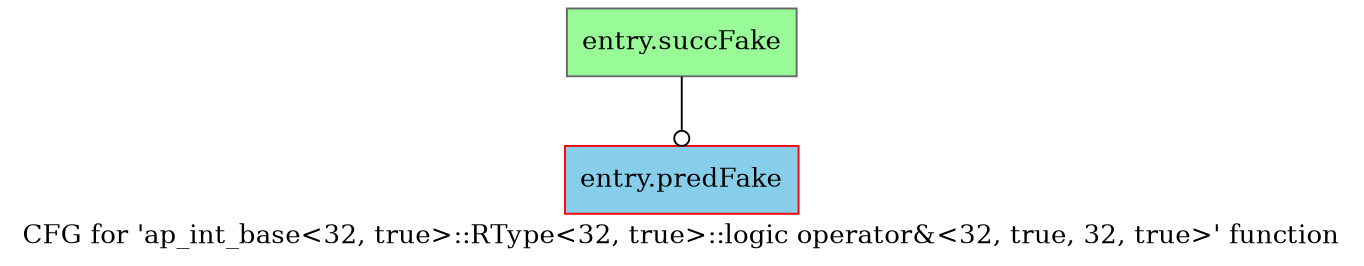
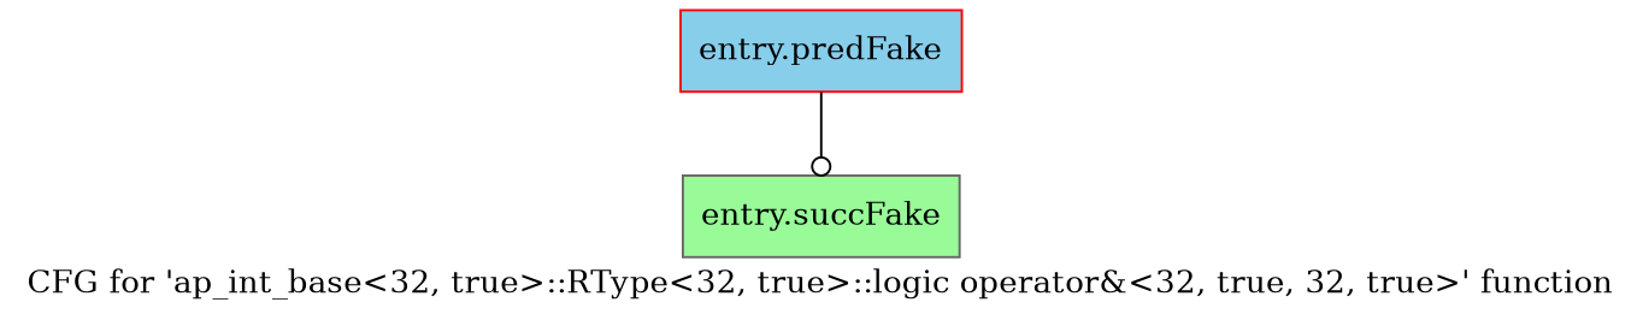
  digraph {
    label="CFG for 'ap_int_base\<32, true\>::RType\<32, true\>::logic operator&\<32, true, 32, true\>' function"
    node [shape=record style=filled]
    n1 [label="{entry.predFake}" fillcolor=skyblue color=red]
    n2 [filename="/home/omerfaruk/tools/Xilinx/Vitis_HLS/2023.2/include/etc/ap_int_base.h" label="{entry.succFake}" linenumber=1493 fillcolor=palegreen color=gray40]
-   n2 -> n1 [execusionnum=0 filename="/home/omerfaruk/tools/Xilinx/Vitis_HLS/2023.2/include/etc/ap_int_base.h" arrowhead=odot]
+   n1 -> n2 [execusionnum=0 filename="/home/omerfaruk/tools/Xilinx/Vitis_HLS/2023.2/include/etc/ap_int_base.h" arrowhead=odot]
  }
